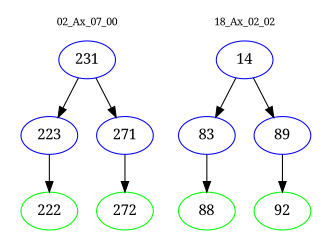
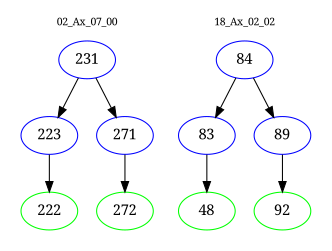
  digraph {
    fontname="Noto Serif"
    node [color=blue fontname="Noto Serif"]
    edge [color=black fontname="Noto Serif"]
    n1 [label=231]
    n2 [label=223]
    n3 [label=271]
    n4 [color=green label=222]
    n5 [color=green label=272]
-   n6 [label=14]
+   n6 [label=84]
    n7 [label=83]
    n8 [label=89]
-   n9 [color=green label=88]
+   n9 [color=green label=48]
    n10 [color=green label=92]
    subgraph cluster_1 {
      color=white
      fontsize=10
      label="02_Ax_07_00"
      n1
      n2
      n3
      n4
      n5
    }
    subgraph cluster_2 {
      color=white
      fontsize=10
      label="18_Ax_02_02"
      n6
      n7
      n8
      n9
      n10
    }
    n1 -> n2
    n1 -> n3
    n2 -> n4
    n3 -> n5
    n6 -> n7
    n6 -> n8
    n7 -> n9
    n8 -> n10
  }
